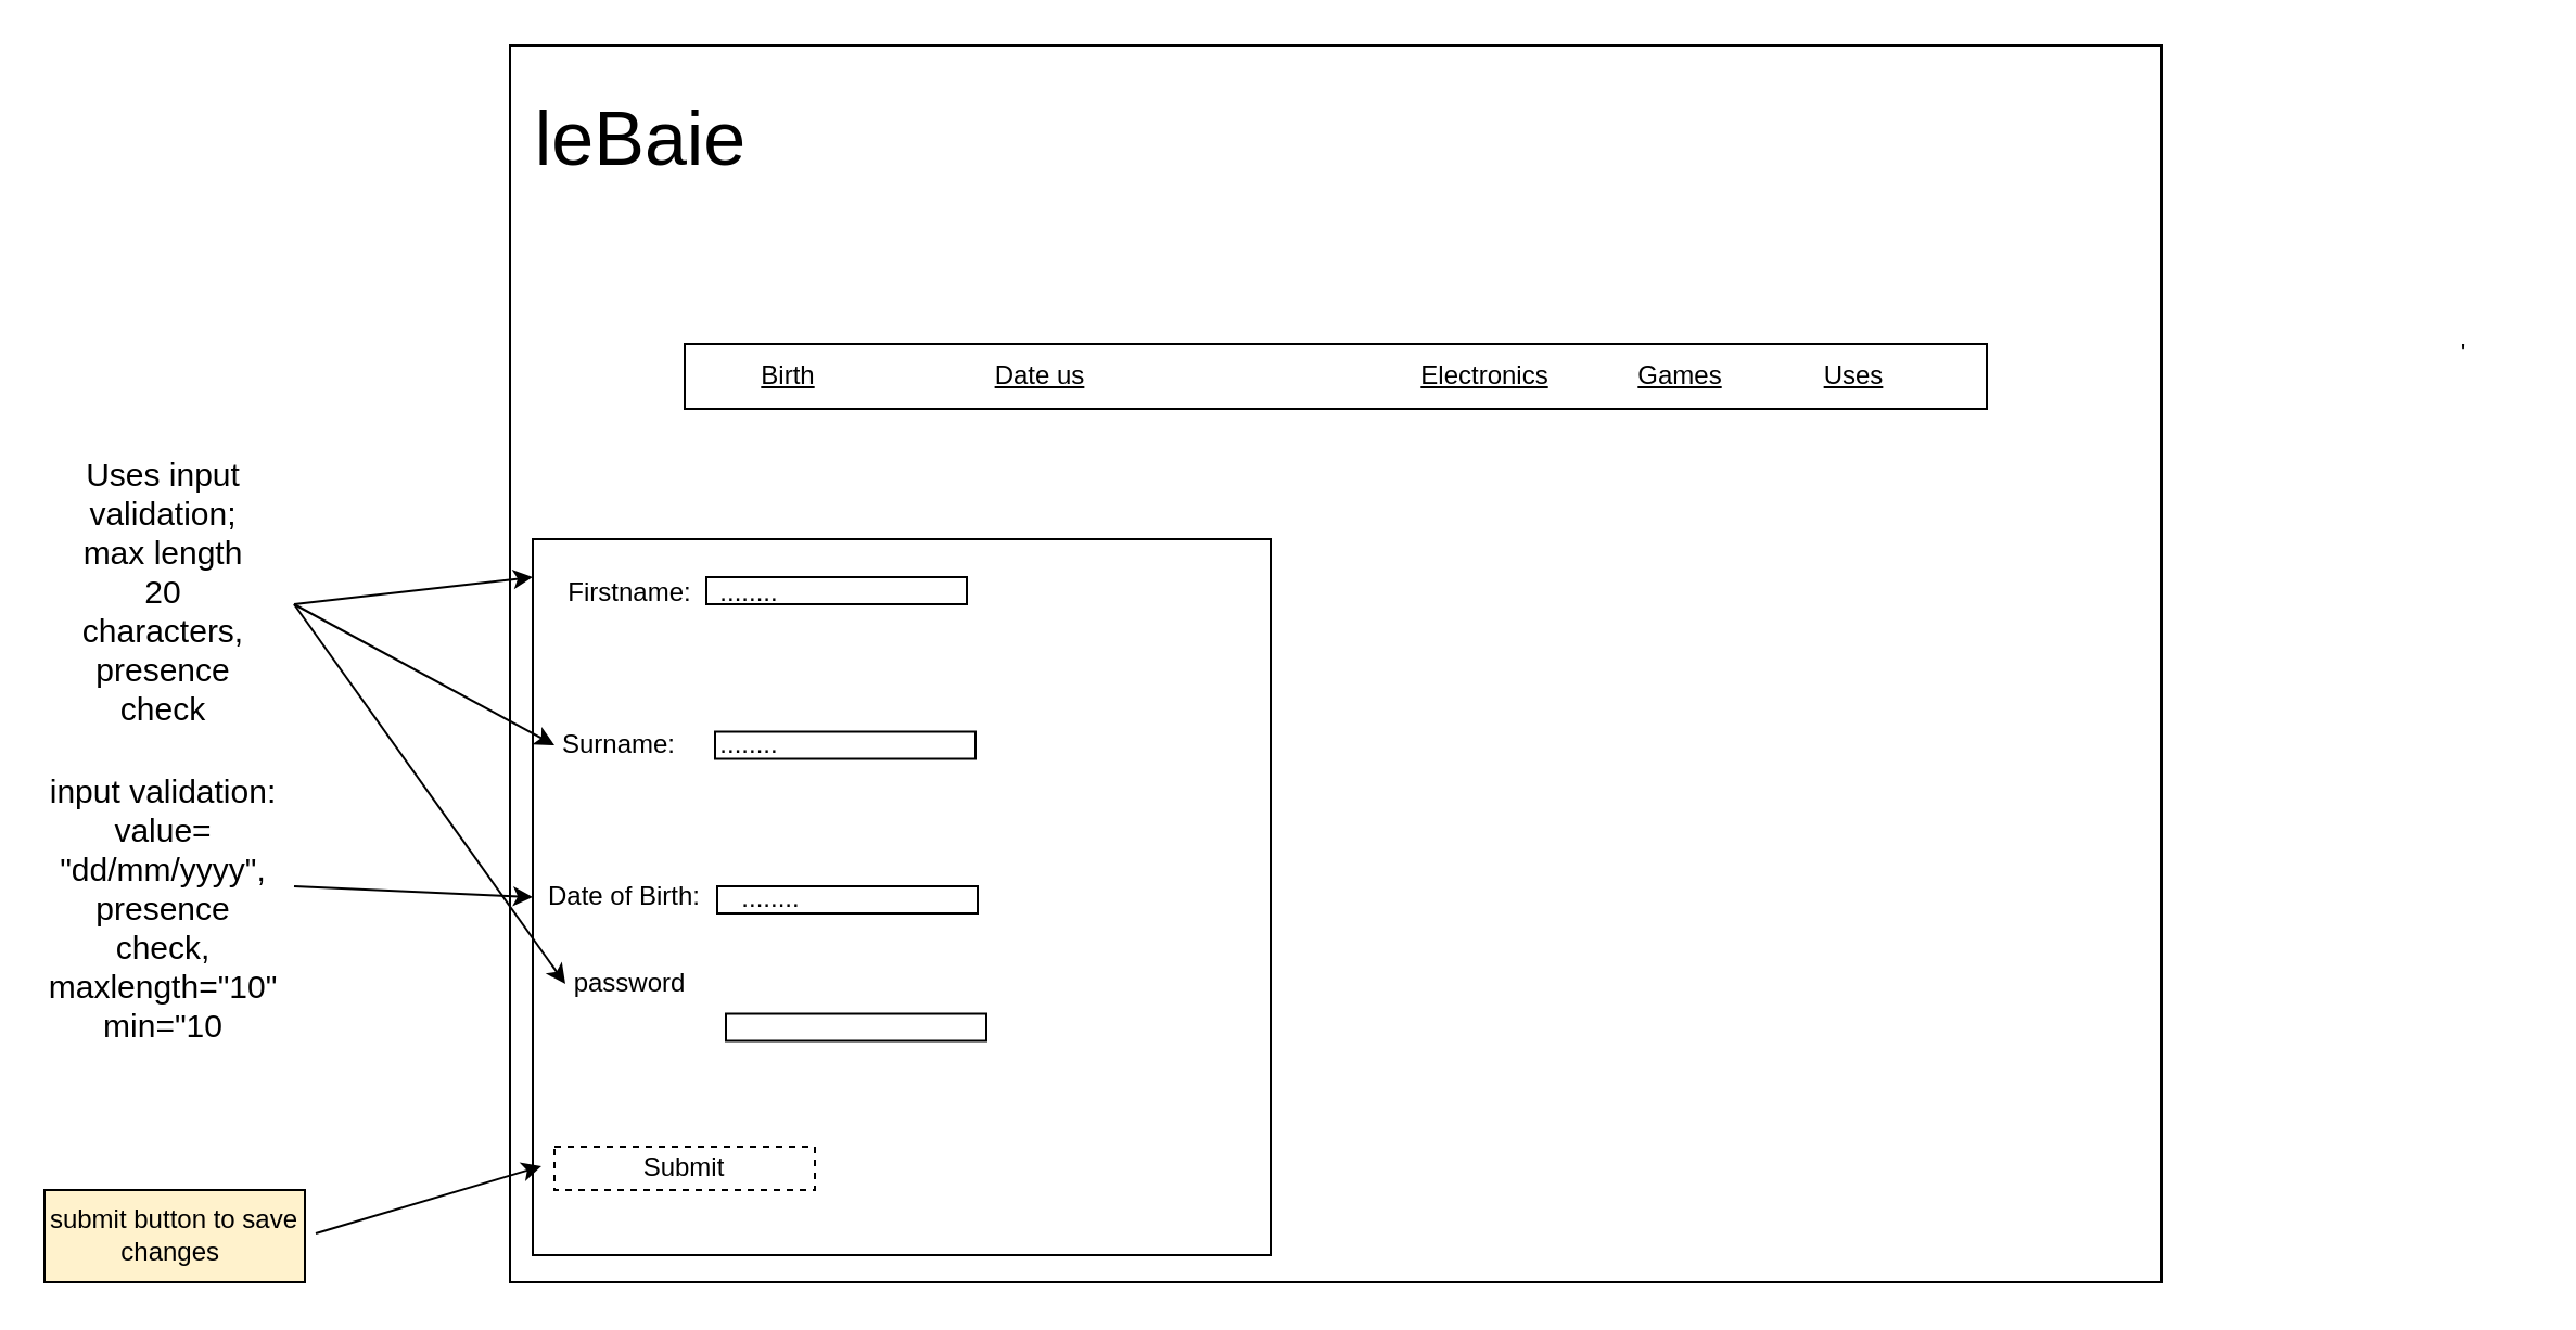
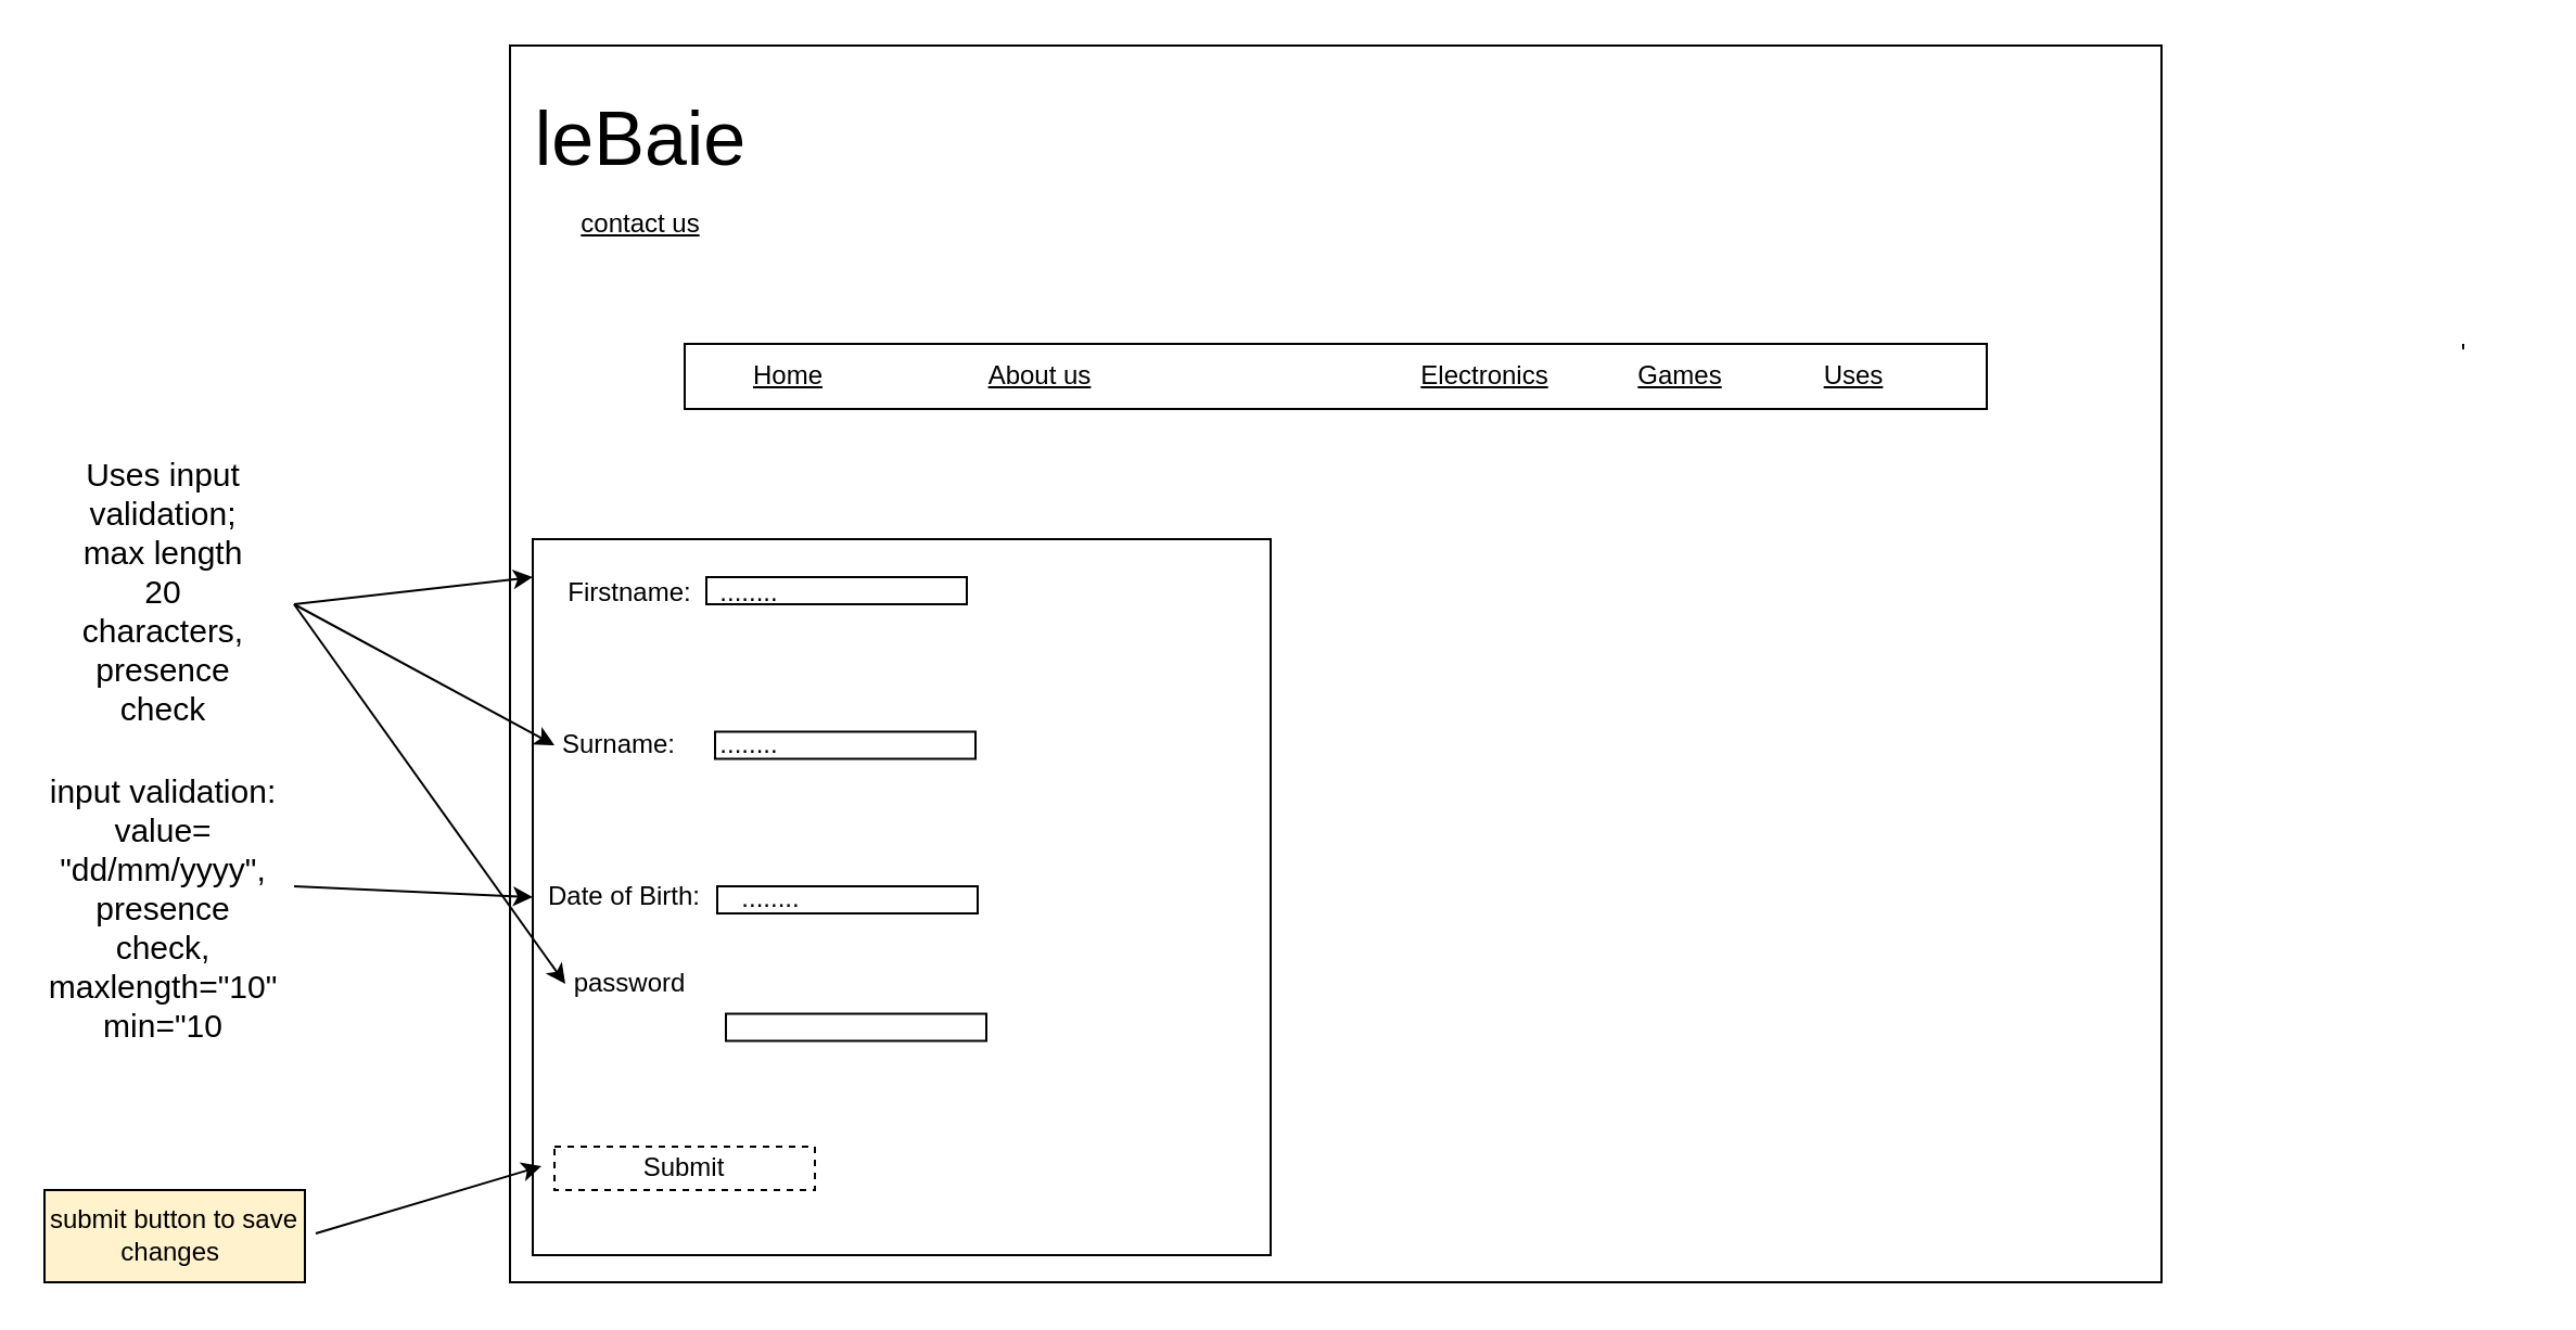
  <mxCell id="0" />
  <mxCell id="1" parent="0" />
  <mxCell id="2" value="" style="rounded=0;whiteSpace=wrap;html=1;fillColor=none;fontStyle=4" parent="1" vertex="1"><mxGeometry x="234.5" y="20.5" width="761" height="570" as="geometry" /></mxCell>
  <mxCell id="3" value="" style="rounded=0;whiteSpace=wrap;html=1;fillColor=none;" parent="1" vertex="1"><mxGeometry x="245" y="248" width="340" height="330" as="geometry" /></mxCell>
+ <mxCell id="4" value="&lt;span&gt;contact us&lt;br&gt;&lt;/span&gt;" style="text;html=1;strokeColor=none;fillColor=none;align=center;verticalAlign=middle;whiteSpace=wrap;rounded=0;fontStyle=4" parent="1" vertex="1"><mxGeometry x="265" y="88" width="60" height="30" as="geometry" /></mxCell>
  <mxCell id="5" value="&lt;span style=&quot;font-size: 35px;&quot;&gt;leBaie&lt;/span&gt;" style="text;html=1;strokeColor=none;fillColor=none;align=center;verticalAlign=middle;whiteSpace=wrap;rounded=0;fontStyle=0" parent="1" vertex="1"><mxGeometry x="265" y="58" width="60" height="10" as="geometry" /></mxCell>
  <mxCell id="6" value="Firstname:" style="text;html=1;strokeColor=none;fillColor=none;align=center;verticalAlign=middle;whiteSpace=wrap;rounded=0;" parent="1" vertex="1"><mxGeometry x="245" y="258" width="90" height="30" as="geometry" /></mxCell>
  <mxCell id="7" value="Surname:" style="text;html=1;strokeColor=none;fillColor=none;align=center;verticalAlign=middle;whiteSpace=wrap;rounded=0;" parent="1" vertex="1"><mxGeometry x="255" y="328" width="60" height="30" as="geometry" /></mxCell>
  <mxCell id="8" value="Date of Birth:" style="text;html=1;strokeColor=none;fillColor=none;align=center;verticalAlign=middle;whiteSpace=wrap;rounded=0;" parent="1" vertex="1"><mxGeometry x="245" y="398" width="85" height="30" as="geometry" /></mxCell>
  <mxCell id="9" value="Submit" style="rounded=0;whiteSpace=wrap;html=1;dashed=1;" parent="1" vertex="1"><mxGeometry x="255" y="528" width="120" height="20" as="geometry" /></mxCell>
  <mxCell id="10" value="" style="endArrow=classic;html=1;rounded=0;entryX=-0.05;entryY=0.45;entryDx=0;entryDy=0;entryPerimeter=0;" parent="1" target="9" edge="1"><mxGeometry width="50" height="50" relative="1" as="geometry"><mxPoint x="145" y="568" as="sourcePoint" /><mxPoint y="518" as="targetPoint" x="195" /></mxGeometry></mxCell>
  <mxCell id="11" value="submit button to save changes&amp;nbsp;" style="rounded=0;whiteSpace=wrap;html=1;fillColor=#fff2cc;" parent="1" vertex="1"><mxGeometry x="20" y="548" width="120" height="42.5" as="geometry" /></mxCell>
  <mxCell id="12" value="........" style="text;html=1;strokeColor=none;fillColor=none;align=center;verticalAlign=middle;whiteSpace=wrap;rounded=0;" parent="1" vertex="1"><mxGeometry x="315" y="258" width="60" height="30" as="geometry" /></mxCell>
  <mxCell id="13" value="........" style="text;html=1;strokeColor=none;fillColor=none;align=center;verticalAlign=middle;whiteSpace=wrap;rounded=0;" parent="1" vertex="1"><mxGeometry x="315" y="328" width="60" height="30" as="geometry" /></mxCell>
  <mxCell id="14" value="........" style="text;html=1;strokeColor=none;fillColor=none;align=center;verticalAlign=middle;whiteSpace=wrap;rounded=0;" parent="1" vertex="1"><mxGeometry x="325" y="399.25" width="60" height="30" as="geometry" /></mxCell>
  <mxCell id="15" value="" style="rounded=0;whiteSpace=wrap;html=1;fillColor=none;" parent="1" vertex="1"><mxGeometry x="315" y="158" width="600" height="30" as="geometry" /></mxCell>
- <mxCell id="16" value="&lt;span&gt;Birth &lt;/span&gt;" style="text;html=1;strokeColor=none;fillColor=none;align=center;verticalAlign=middle;whiteSpace=wrap;rounded=0;fontStyle=4" parent="1" vertex="1"><mxGeometry x="333" y="158" width="60" height="30" as="geometry" /></mxCell>
+ <mxCell id="16" value="&lt;span&gt;Home &lt;/span&gt;" style="text;html=1;strokeColor=none;fillColor=none;align=center;verticalAlign=middle;whiteSpace=wrap;rounded=0;fontStyle=4" parent="1" vertex="1"><mxGeometry x="333" y="158" width="60" height="30" as="geometry" /></mxCell>
  <mxCell id="17" value="Electronics " style="text;html=1;strokeColor=none;fillColor=none;align=center;verticalAlign=middle;whiteSpace=wrap;rounded=0;fontStyle=4" parent="1" vertex="1"><mxGeometry x="654" y="158" width="60" height="30" as="geometry" /></mxCell>
  <mxCell id="18" value="Uses" style="text;html=1;strokeColor=none;fillColor=none;align=center;verticalAlign=middle;whiteSpace=wrap;rounded=0;fontStyle=4" parent="1" vertex="1"><mxGeometry x="824" y="158" width="60" height="30" as="geometry" /></mxCell>
- <mxCell id="19" value="Date us" style="text;html=1;strokeColor=none;fillColor=none;align=center;verticalAlign=middle;whiteSpace=wrap;rounded=0;fontStyle=4" parent="1" vertex="1"><mxGeometry x="449" y="158" width="60" height="30" as="geometry" /></mxCell>
+ <mxCell id="19" value="About us" style="text;html=1;strokeColor=none;fillColor=none;align=center;verticalAlign=middle;whiteSpace=wrap;rounded=0;fontStyle=4" parent="1" vertex="1"><mxGeometry x="449" y="158" width="60" height="30" as="geometry" /></mxCell>
  <mxCell id="20" value="Games" style="text;html=1;strokeColor=none;fillColor=none;align=center;verticalAlign=middle;whiteSpace=wrap;rounded=0;fontStyle=4" parent="1" vertex="1"><mxGeometry x="744" y="158" width="60" height="30" as="geometry" /></mxCell>
  <mxCell id="21" value="" style="rounded=0;whiteSpace=wrap;html=1;fillColor=none;" parent="1" vertex="1"><mxGeometry x="330" y="408" width="120" height="12.5" as="geometry" /></mxCell>
  <mxCell id="22" value="" style="rounded=0;whiteSpace=wrap;html=1;fillColor=none;" parent="1" vertex="1"><mxGeometry x="329" y="336.75" width="120" height="12.5" as="geometry" /></mxCell>
  <mxCell id="23" value="" style="rounded=0;whiteSpace=wrap;html=1;fillColor=none;" parent="1" vertex="1"><mxGeometry x="325" y="265.5" width="120" height="12.5" as="geometry" /></mxCell>
  <mxCell id="24" value="&lt;font style=&quot;font-size: 15px;&quot;&gt;Uses input validation; max length 20 characters, presence check&lt;/font&gt;" style="text;html=1;strokeColor=none;fillColor=none;align=center;verticalAlign=middle;whiteSpace=wrap;rounded=0;" parent="1" vertex="1"><mxGeometry x="45" y="256.75" width="60" height="30" as="geometry" /></mxCell>
  <mxCell id="25" value="&lt;font style=&quot;font-size: 15px;&quot;&gt;input validation: value= &quot;dd/mm/yyyy&quot;, presence check, maxlength=&quot;10&quot; min=&quot;10&lt;/font&gt;" style="text;html=1;strokeColor=none;fillColor=none;align=center;verticalAlign=middle;whiteSpace=wrap;rounded=0;" parent="1" vertex="1"><mxGeometry x="35" y="373" width="80" height="90" as="geometry" /></mxCell>
  <mxCell id="26" value="" style="endArrow=classic;html=1;rounded=0;entryX=0;entryY=0.25;entryDx=0;entryDy=0;" parent="1" target="6" edge="1"><mxGeometry width="50" height="50" relative="1" as="geometry"><mxPoint x="135" y="278" as="sourcePoint" /><mxPoint x="185" y="228" as="targetPoint" /></mxGeometry></mxCell>
  <mxCell id="27" value="" style="endArrow=classic;html=1;rounded=0;entryX=0;entryY=0.5;entryDx=0;entryDy=0;" parent="1" target="7" edge="1"><mxGeometry width="50" height="50" relative="1" as="geometry"><mxPoint x="135" y="278" as="sourcePoint" /><mxPoint x="185" y="228" as="targetPoint" /></mxGeometry></mxCell>
  <mxCell id="28" value="" style="endArrow=classic;html=1;rounded=0;entryX=0;entryY=0.5;entryDx=0;entryDy=0;" parent="1" target="8" edge="1"><mxGeometry width="50" height="50" relative="1" as="geometry"><mxPoint x="135" y="408" as="sourcePoint" /><mxPoint x="185" y="358" as="targetPoint" /></mxGeometry></mxCell>
  <mxCell id="29" value="password" style="text;html=1;strokeColor=none;fillColor=none;align=center;verticalAlign=middle;whiteSpace=wrap;rounded=0;" vertex="1" parent="1"><mxGeometry x="260" y="438" width="60" height="30" as="geometry" /></mxCell>
  <mxCell id="30" value="" style="rounded=0;whiteSpace=wrap;html=1;fillColor=none;" vertex="1" parent="1"><mxGeometry x="334" y="466.75" width="120" height="12.5" as="geometry" /></mxCell>
  <mxCell id="31" value="" style="endArrow=classic;html=1;rounded=0;entryX=0;entryY=0.5;entryDx=0;entryDy=0;" edge="1" parent="1" target="29"><mxGeometry width="50" height="50" relative="1" as="geometry"><mxPoint x="135" y="278" as="sourcePoint" /><mxPoint x="190" y="358" as="targetPoint" /></mxGeometry></mxCell>
  <mxCell id="32" value="'" style="text;html=1;strokeColor=none;fillColor=none;align=center;verticalAlign=middle;whiteSpace=wrap;rounded=0;" vertex="1" parent="1"><mxGeometry x="1105" y="148" width="60" height="30" as="geometry" /></mxCell>
